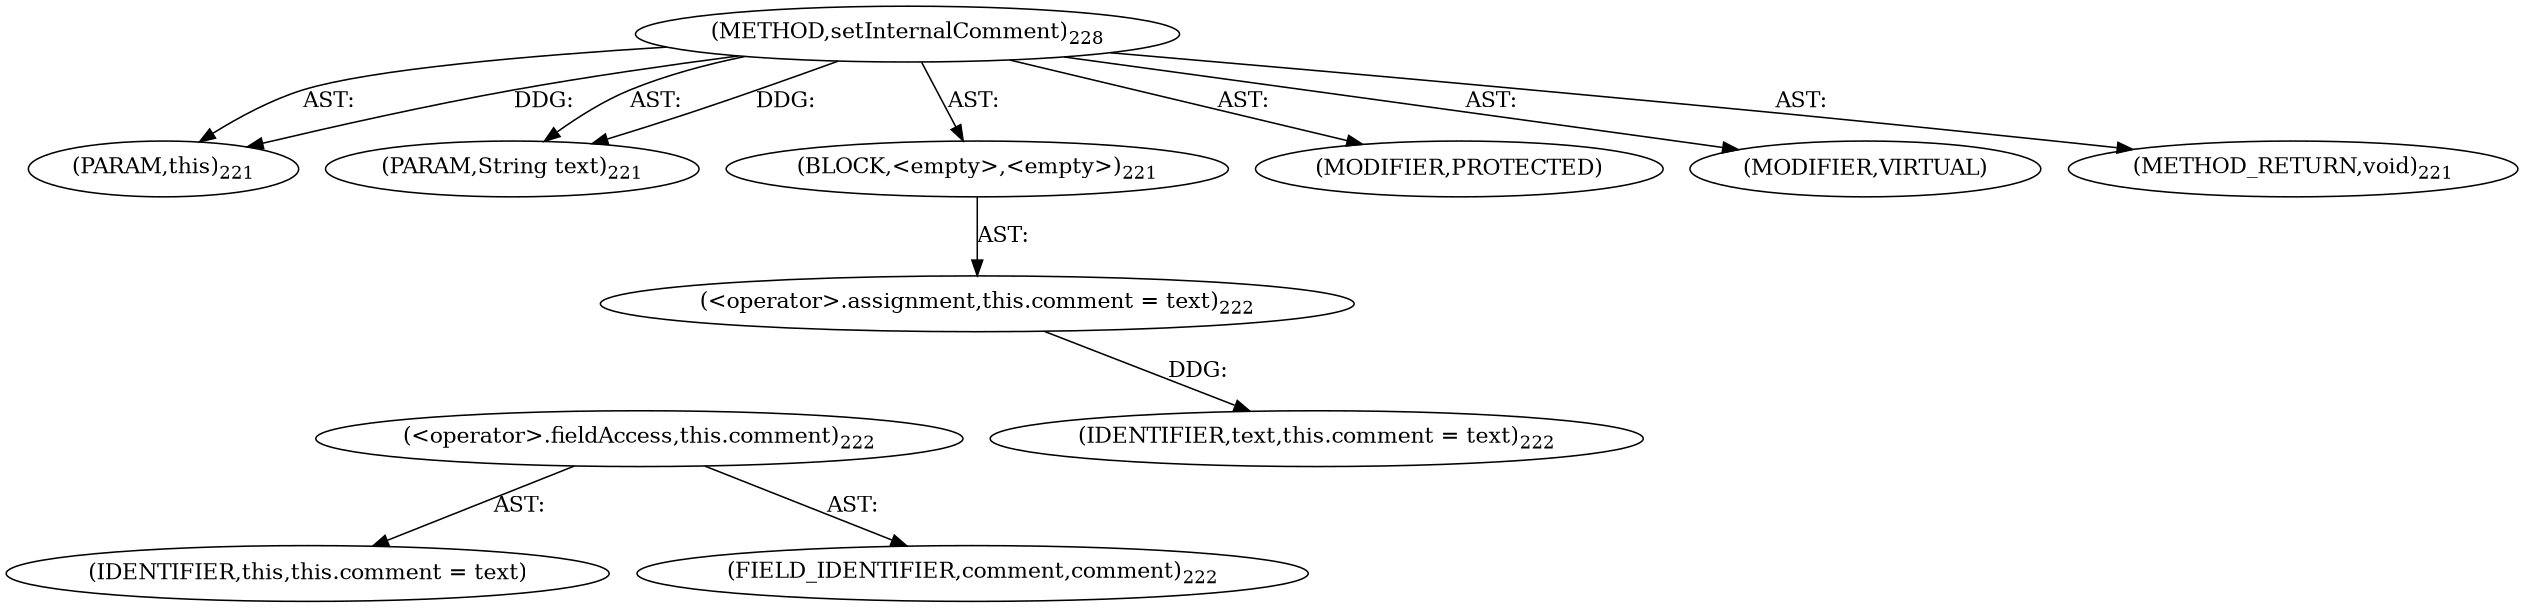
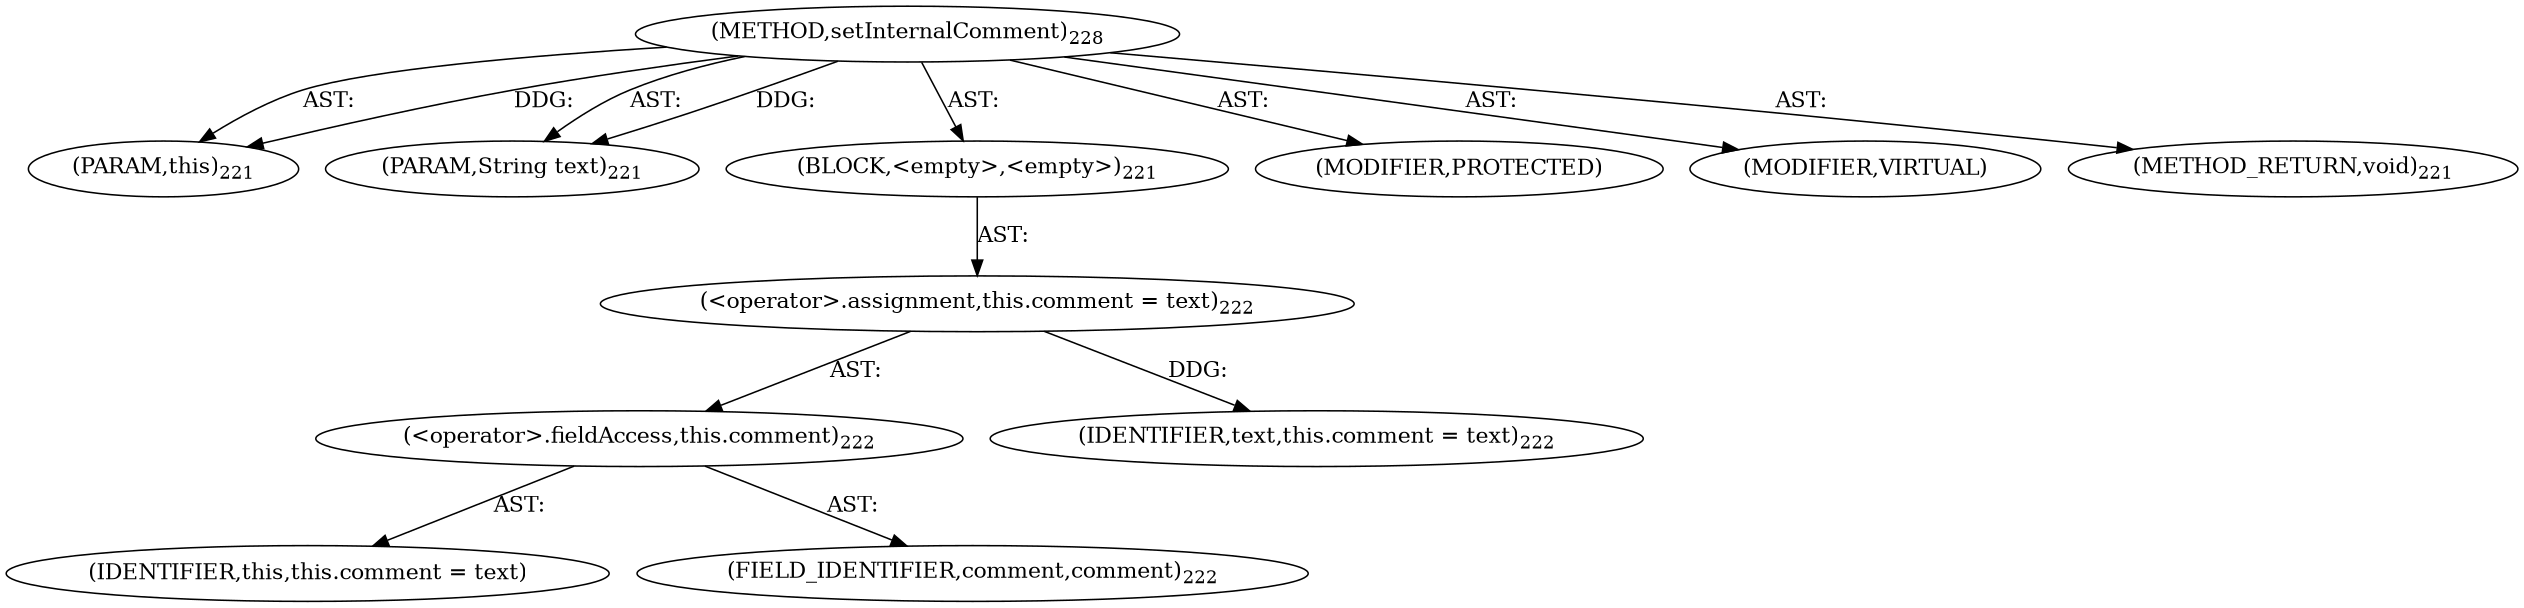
  digraph {
    n1 [label=<(METHOD,setInternalComment)<SUB>228</SUB>>]
    n2 [label=<(PARAM,this)<SUB>221</SUB>>]
    n3 [label=<(PARAM,String text)<SUB>221</SUB>>]
    n4 [label=<(BLOCK,&lt;empty&gt;,&lt;empty&gt;)<SUB>221</SUB>>]
    n5 [label=<(MODIFIER,PROTECTED)>]
    n6 [label=<(MODIFIER,VIRTUAL)>]
    n7 [label=<(METHOD_RETURN,void)<SUB>221</SUB>>]
    n8 [label=<(&lt;operator&gt;.assignment,this.comment = text)<SUB>222</SUB>>]
    n9 [label=<(&lt;operator&gt;.fieldAccess,this.comment)<SUB>222</SUB>>]
    n10 [label=<(IDENTIFIER,text,this.comment = text)<SUB>222</SUB>>]
    n11 [label=<(IDENTIFIER,this,this.comment = text)>]
    n12 [label=<(FIELD_IDENTIFIER,comment,comment)<SUB>222</SUB>>]
    n1 -> n2 [label="AST: "]
    n1 -> n2 [label="DDG: "]
    n1 -> n3 [label="AST: "]
    n1 -> n3 [label="DDG: "]
    n1 -> n4 [label="AST: "]
    n1 -> n5 [label="AST: "]
    n1 -> n6 [label="AST: "]
    n1 -> n7 [label="AST: "]
    n4 -> n8 [label="AST: "]
+   n8 -> n9 [label="AST: "]
    n8 -> n10 [label="DDG: "]
    n9 -> n11 [label="AST: "]
    n9 -> n12 [label="AST: "]
  }
